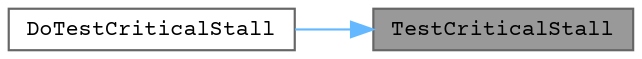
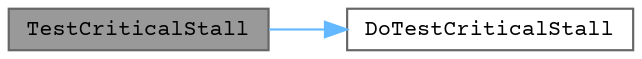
  digraph {
    rankdir=LR
    fontname="Courier Prime"
    node [fontname="Courier Prime" fontsize=10 shape=box style=filled]
    n1 [color=gray40 fillcolor=grey60 fontcolor=black height=0.2 label=TestCriticalStall width=0.4]
    n2 [color=grey40 fillcolor=white height=0.2 label=DoTestCriticalStall width=0.4]
-   n2 -> n1 [color=steelblue1 fontname="Courier Prime" fontsize=10 labelfontname=Helvetica labelfontsize=10 style=solid]
+   n1 -> n2 [color=steelblue1 fontname="Courier Prime" fontsize=10 labelfontname=Helvetica labelfontsize=10 style=solid]
  }
